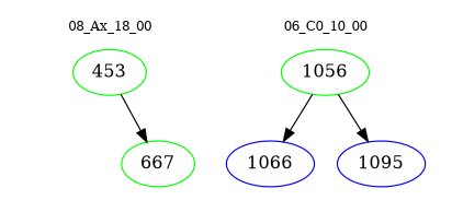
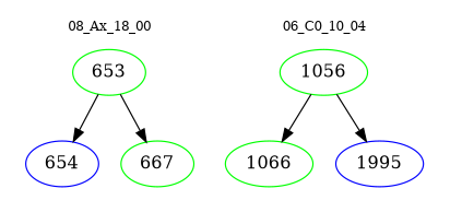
  digraph {
    node [color=green]
    edge [color=black]
-   n1 [label=453]
+   n1 [label=653]
+   n2 [color=blue label=654]
    n3 [label=667]
    n4 [label=1056]
-   n5 [color=blue label=1066]
-   n6 [color=blue label=1095]
+   n5 [label=1066]
+   n6 [color=blue label=1995]
    subgraph cluster_1 {
      color=white
      fontsize=10
      label="08_Ax_18_00"
      n1
+     n2
      n3
    }
    subgraph cluster_2 {
      color=white
      fontsize=10
-     label="06_C0_10_00"
+     label="06_C0_10_04"
      n4
      n5
      n6
    }
+   n1 -> n2
    n1 -> n3
    n4 -> n5
    n4 -> n6
  }
